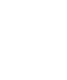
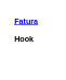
  <mxCell id="0" />
  <mxCell id="1" parent="0" />
+ <mxCell id="2" value="&lt;div&gt;&lt;a href=&quot;data:page/id,C5RBs43oDa-KdzZeNtuy&quot;&gt;Fatura&lt;/a&gt;&lt;/div&gt;&lt;div&gt;&lt;br&gt;&lt;/div&gt;&lt;div&gt;Hook&lt;/div&gt;&lt;div&gt;&lt;br&gt;&lt;/div&gt;&lt;div&gt;&lt;br&gt;&lt;/div&gt;" style="text;html=1;align=left;verticalAlign=middle;resizable=0;points=[];autosize=1;strokeColor=none;fillColor=none;fontStyle=1" vertex="1" parent="1"><mxGeometry x="20" y="20" width="60" height="80" as="geometry" /></mxCell>
